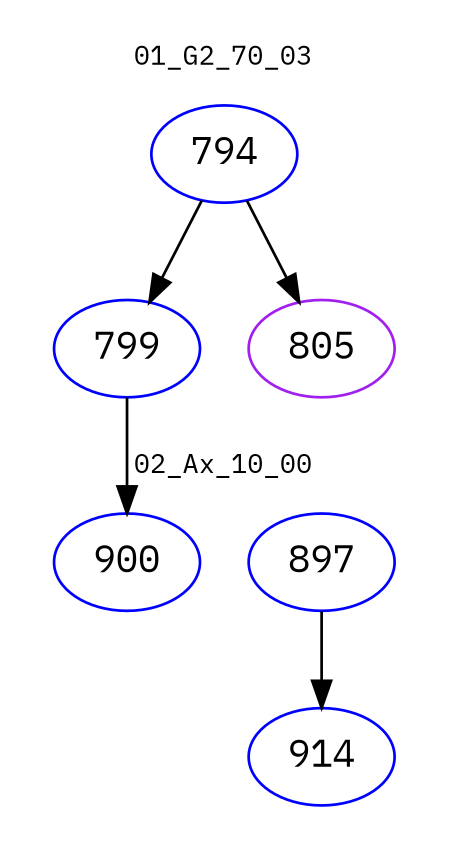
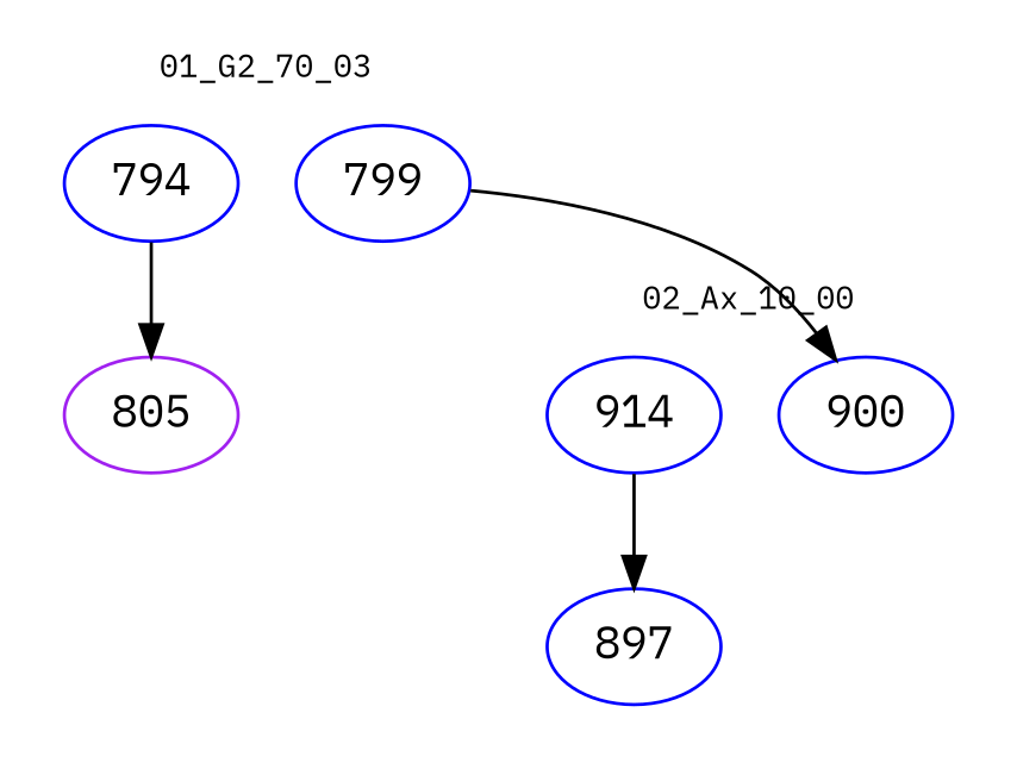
  digraph {
    fontname="IBM Plex Mono"
    node [color=blue fontname="IBM Plex Mono"]
    edge [color=black fontname="IBM Plex Mono"]
    n1 [label=897]
    n2 [label=900]
    n3 [label=914]
    n4 [label=794]
    n5 [label=799]
    n6 [color=purple label=805]
    subgraph cluster_1 {
      color=white
      fontsize=10
      label="02_Ax_10_00"
      n1
      n2
      n3
    }
    subgraph cluster_2 {
      color=white
      fontsize=10
      label="01_G2_70_03"
      n4
      n5
      n6
    }
-   n1 -> n3
-   n4 -> n5
+   n3 -> n1
    n4 -> n6
    n5 -> n2
  }
